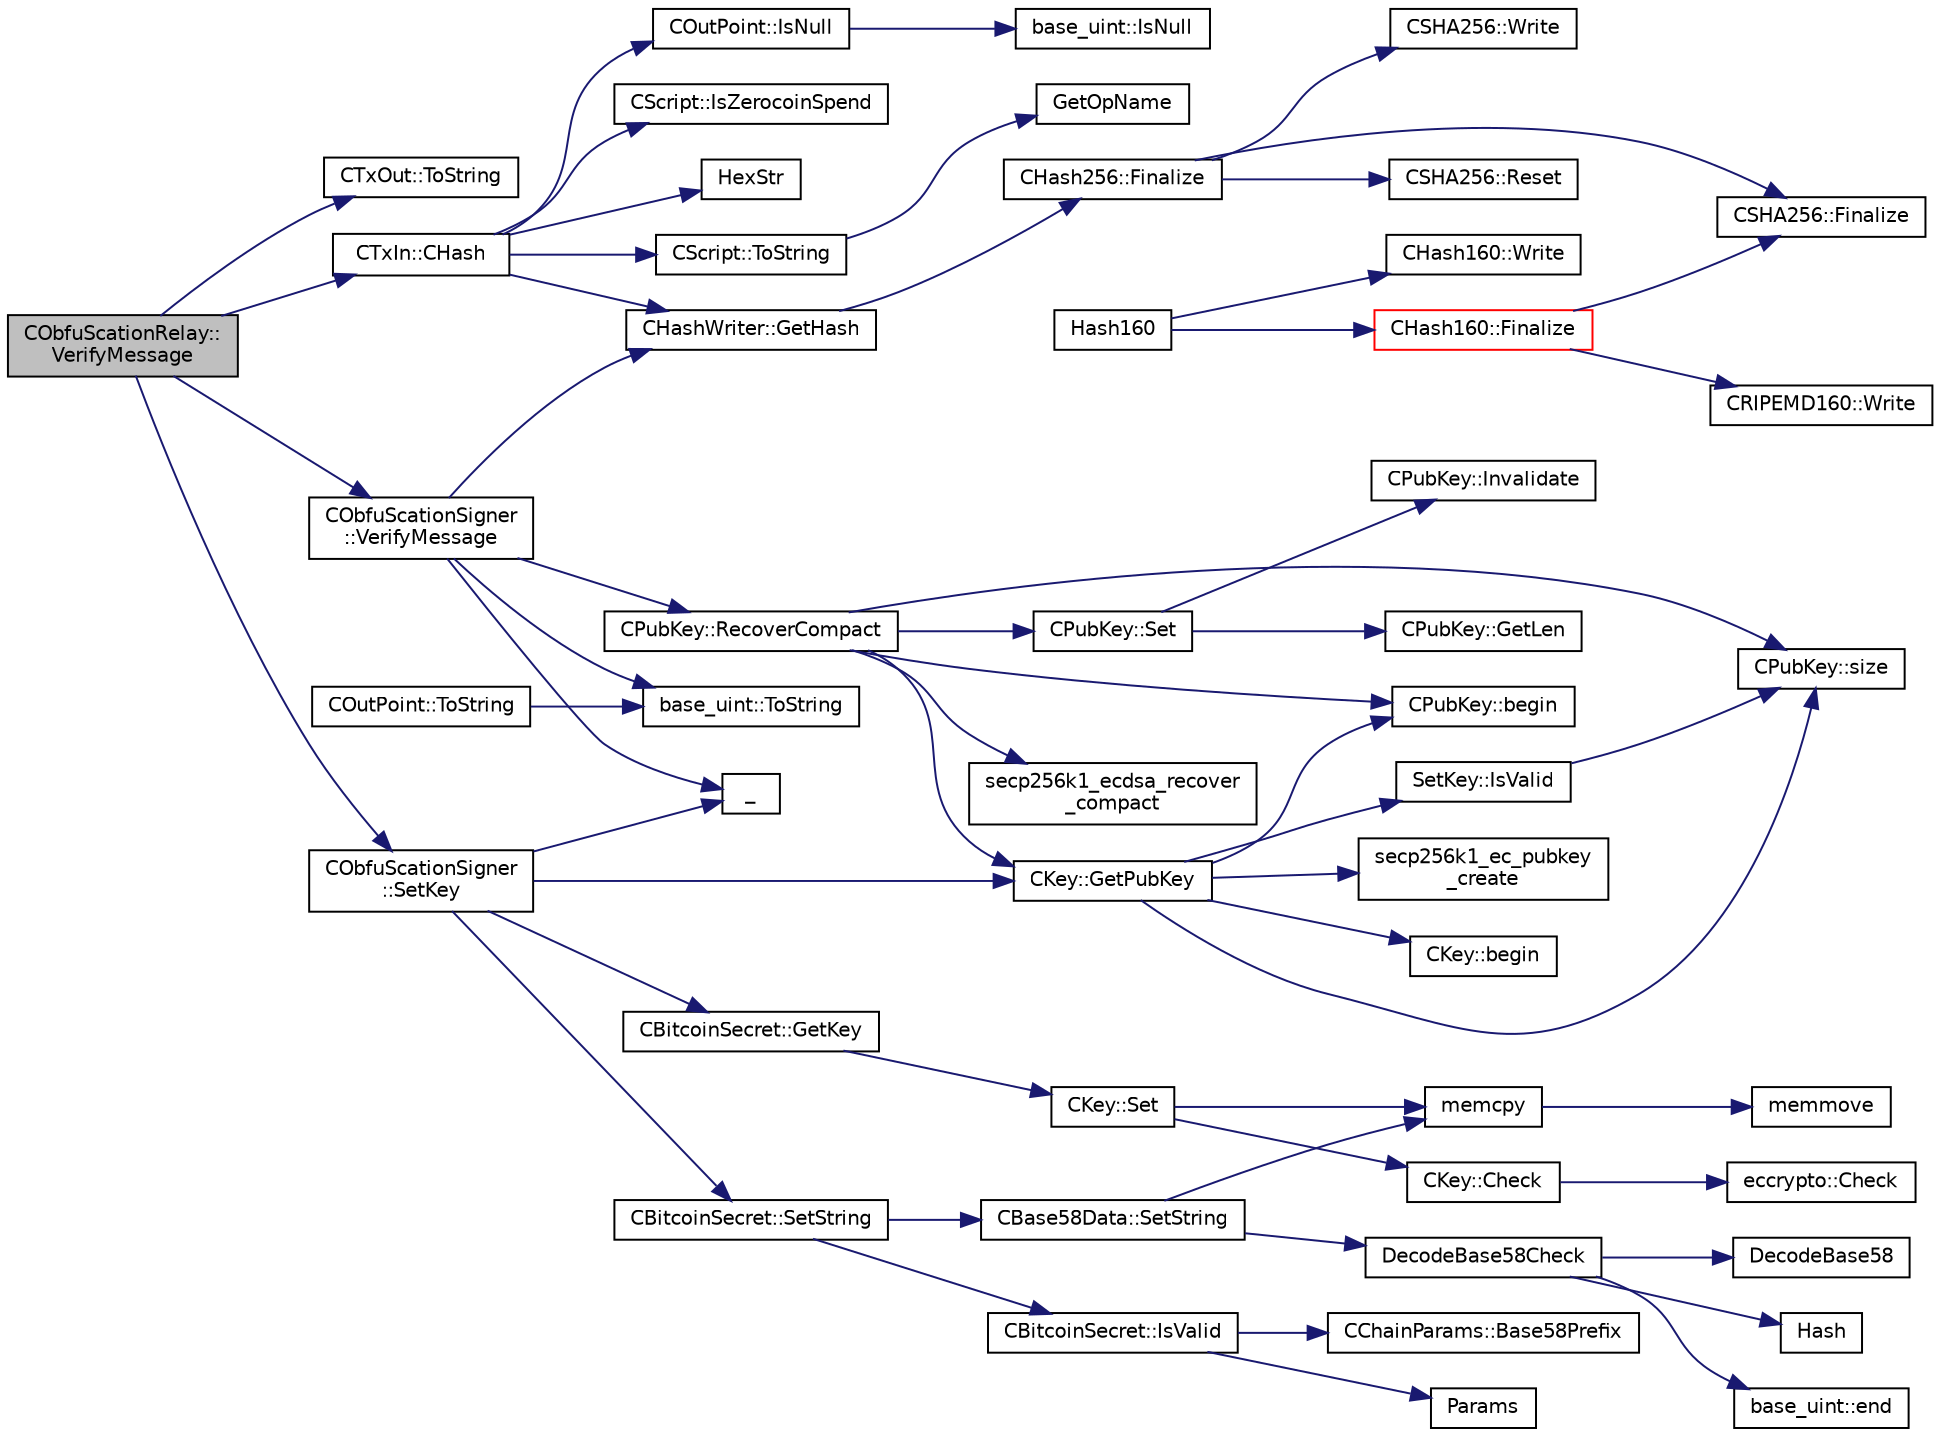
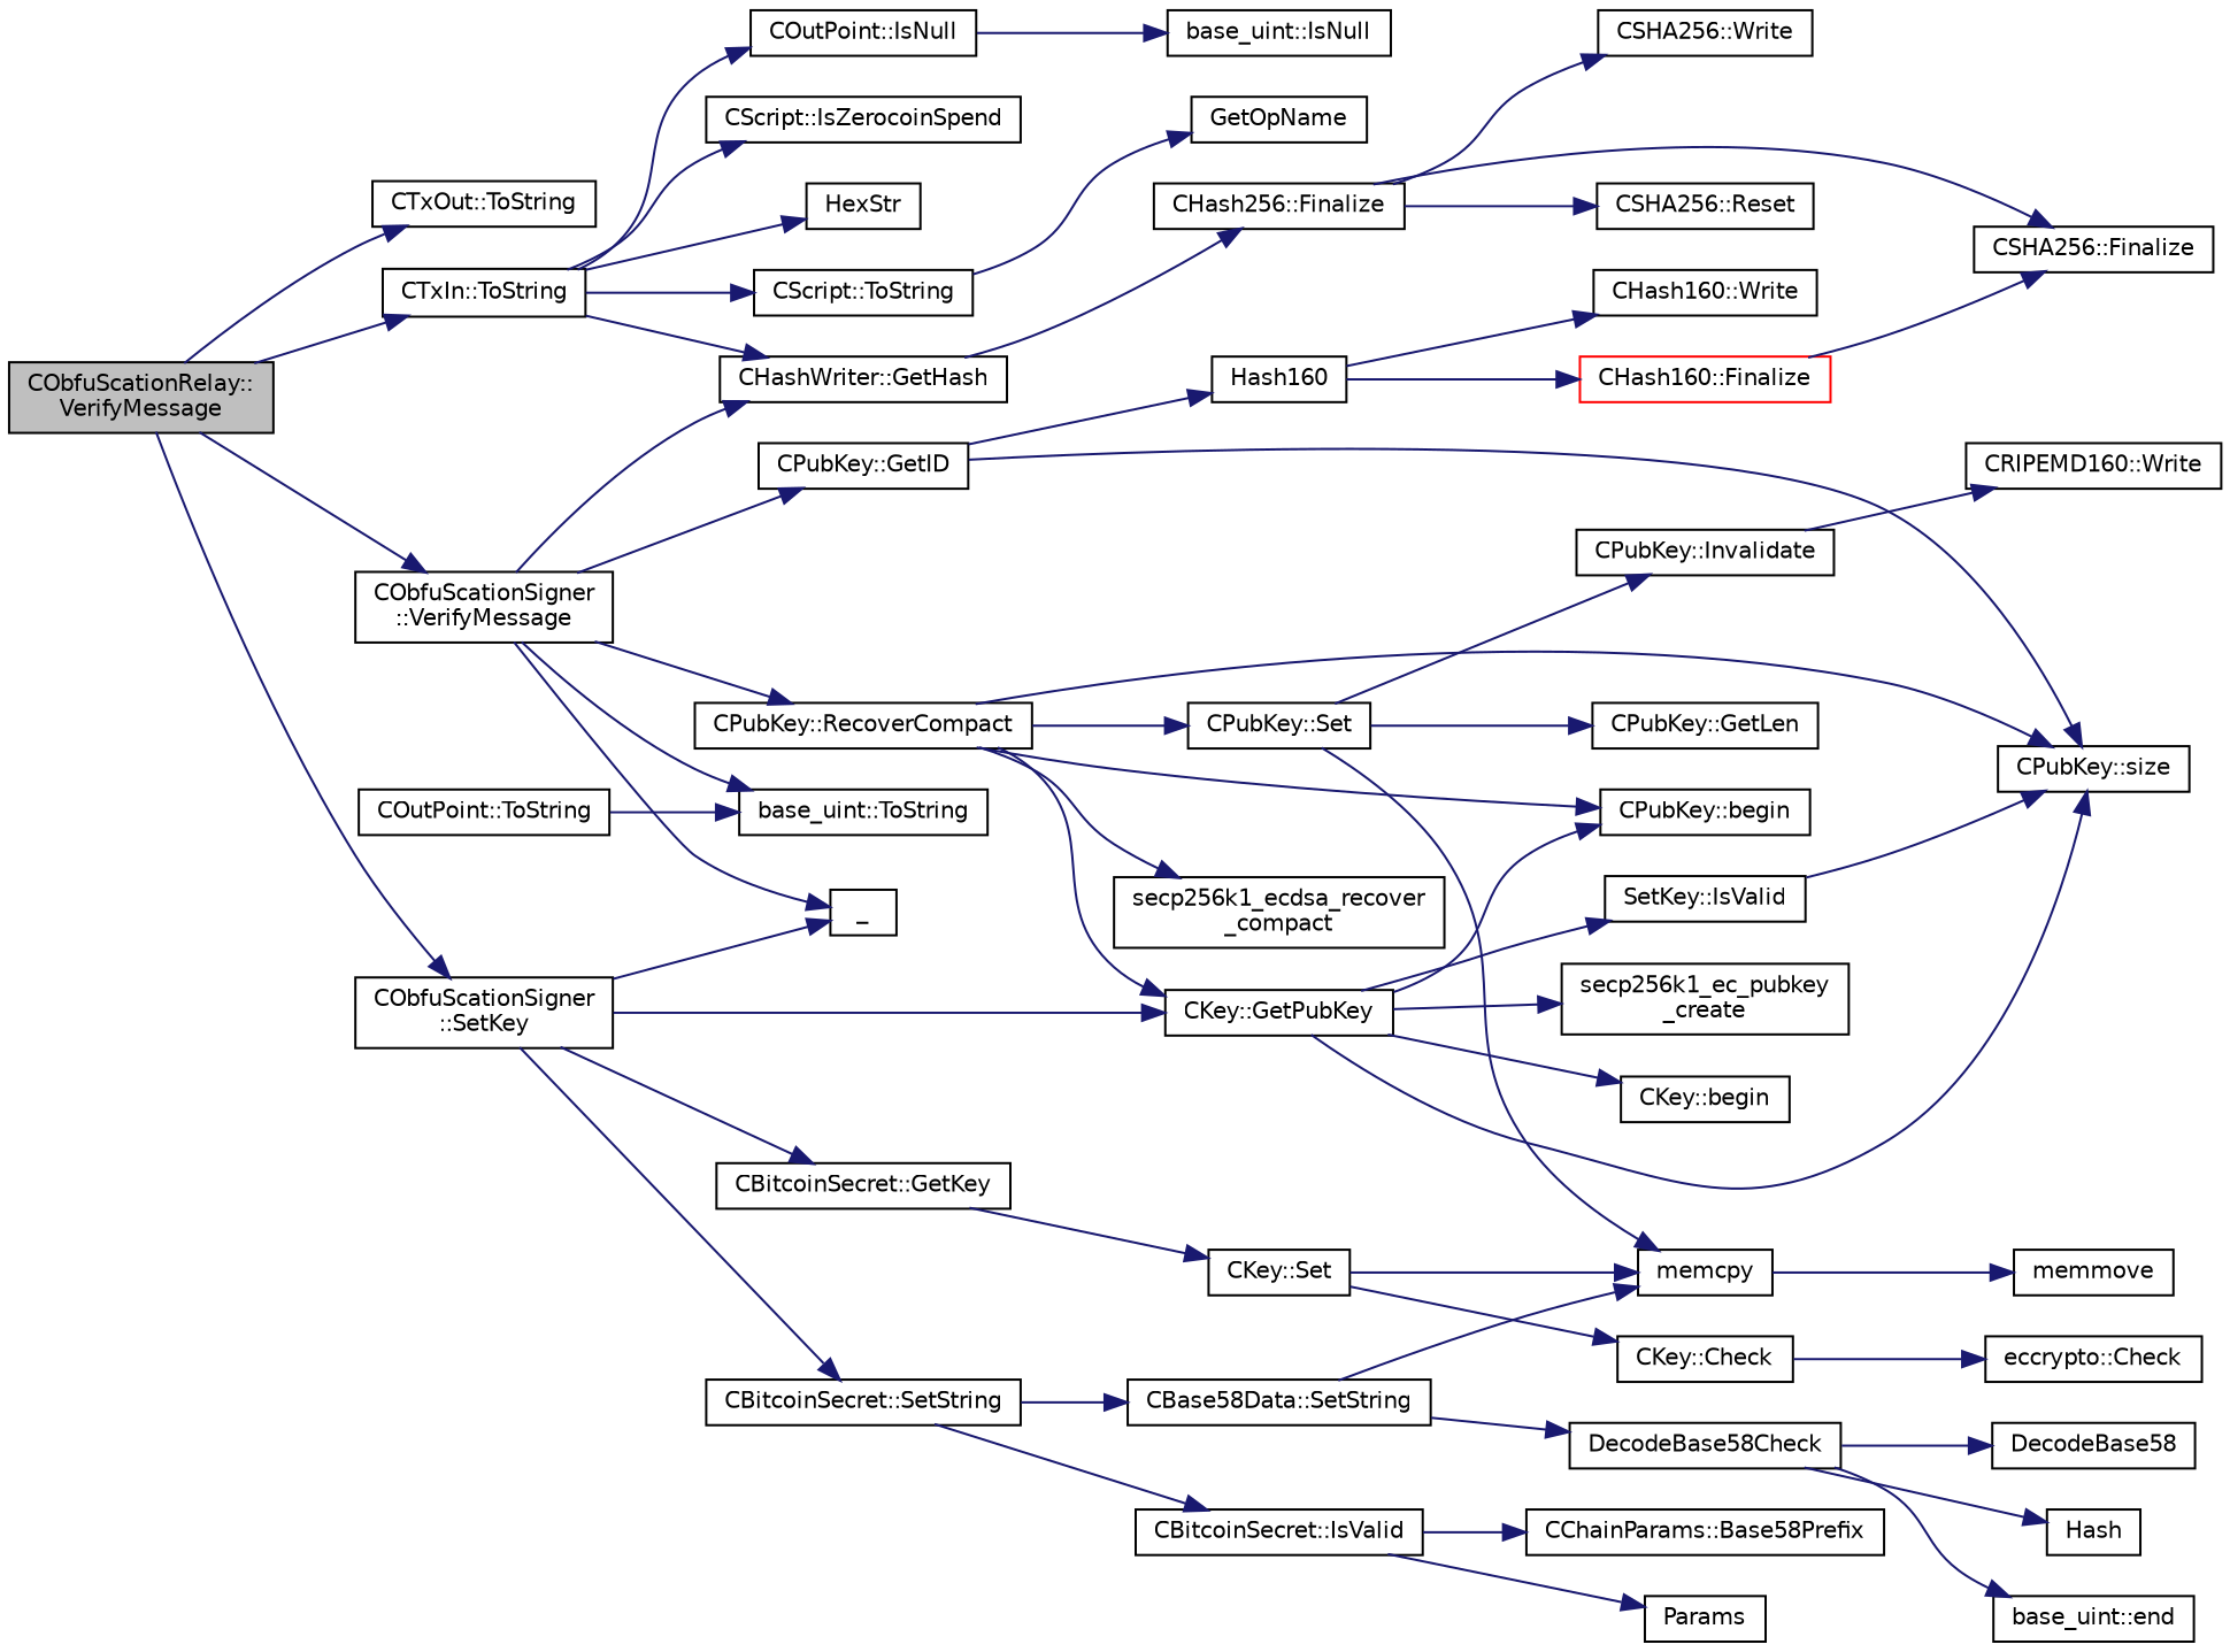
  digraph {
    rankdir=LR
    node [color=black fillcolor=white fontname=Helvetica fontsize=10 shape=record style=filled]
    edge [color=midnightblue fontname=Helvetica fontsize=10 labelfontname=Helvetica labelfontsize=10 style=solid]
    n1 [fillcolor=grey75 fontcolor=black height=0.2 label="CObfuScationRelay::\lVerifyMessage" width=0.4]
-   n2 [height=0.2 label="CTxIn::CHash" width=0.4]
+   n2 [height=0.2 label="CTxIn::ToString" width=0.4]
    n3 [height=0.2 label="CTxOut::ToString" width=0.4]
    n4 [height=0.2 label="CObfuScationSigner\l::SetKey" width=0.4]
    n5 [height=0.2 label="CObfuScationSigner\l::VerifyMessage" width=0.4]
    n6 [height=0.2 label="COutPoint::IsNull" width=0.4]
    n7 [height=0.2 label="CScript::IsZerocoinSpend" width=0.4]
    n8 [height=0.2 label=HexStr width=0.4]
    n9 [height=0.2 label="CScript::ToString" width=0.4]
    n10 [height=0.2 label="CHashWriter::GetHash" width=0.4]
    n11 [height=0.2 label="CBitcoinSecret::SetString" width=0.4]
    n12 [height=0.2 label=_ width=0.4]
    n13 [height=0.2 label="CBitcoinSecret::GetKey" width=0.4]
    n14 [height=0.2 label="CKey::GetPubKey" width=0.4]
    n15 [height=0.2 label="base_uint::ToString" width=0.4]
    n16 [height=0.2 label="CPubKey::RecoverCompact" width=0.4]
+   n17 [height=0.2 label="CPubKey::GetID" width=0.4]
    n18 [height=0.2 label="COutPoint::ToString" width=0.4]
    n19 [height=0.2 label="base_uint::IsNull" width=0.4]
    n20 [height=0.2 label=GetOpName width=0.4]
    n21 [height=0.2 label="CBase58Data::SetString" width=0.4]
    n22 [height=0.2 label="CBitcoinSecret::IsValid" width=0.4]
    n23 [height=0.2 label="CKey::Set" width=0.4]
    n24 [height=0.2 label="secp256k1_ec_pubkey\l_create" width=0.4]
    n25 [height=0.2 label="CPubKey::begin" width=0.4]
    n26 [height=0.2 label="CKey::begin" width=0.4]
    n27 [height=0.2 label="CPubKey::size" width=0.4]
    n28 [height=0.2 label="SetKey::IsValid" width=0.4]
    n29 [height=0.2 label=DecodeBase58Check width=0.4]
    n30 [height=0.2 label=memcpy width=0.4]
    n31 [height=0.2 label=Params width=0.4]
    n32 [height=0.2 label="CChainParams::Base58Prefix" width=0.4]
    n33 [height=0.2 label=DecodeBase58 width=0.4]
    n34 [height=0.2 label=Hash width=0.4]
    n35 [height=0.2 label="base_uint::end" width=0.4]
    n36 [height=0.2 label=memmove width=0.4]
    n37 [height=0.2 label="CKey::Check" width=0.4]
    n38 [height=0.2 label="eccrypto::Check" width=0.4]
    n39 [height=0.2 label="CPubKey::GetLen" width=0.4]
    n40 [height=0.2 label="secp256k1_ecdsa_recover\l_compact" width=0.4]
    n41 [height=0.2 label="CPubKey::Set" width=0.4]
    n42 [height=0.2 label="CHash256::Finalize" width=0.4]
    n43 [height=0.2 label=Hash160 width=0.4]
    n44 [height=0.2 label="CPubKey::Invalidate" width=0.4]
    n45 [height=0.2 label="CSHA256::Finalize" width=0.4]
    n46 [height=0.2 label="CSHA256::Reset" width=0.4]
    n47 [height=0.2 label="CSHA256::Write" width=0.4]
    n48 [height=0.2 label="CHash160::Write" width=0.4]
    n49 [color=red height=0.2 label="CHash160::Finalize" width=0.4]
    n50 [height=0.2 label="CRIPEMD160::Write" width=0.4]
    n1 -> n2
    n1 -> n3
    n1 -> n4
    n1 -> n5
    n2 -> n6
    n2 -> n7
    n2 -> n8
    n2 -> n9
    n2 -> n10
    n4 -> n11
    n4 -> n12
    n4 -> n13
    n4 -> n14
    n5 -> n10
    n5 -> n12
    n5 -> n15
    n5 -> n16
+   n5 -> n17
    n6 -> n19
    n9 -> n20
    n10 -> n42
    n11 -> n21
    n11 -> n22
    n13 -> n23
    n14 -> n24
    n14 -> n25
    n14 -> n26
    n14 -> n27
    n14 -> n28
    n16 -> n14
    n16 -> n25
    n16 -> n27
    n16 -> n40
    n16 -> n41
+   n17 -> n27
+   n17 -> n43
    n18 -> n15
    n21 -> n29
    n21 -> n30
    n22 -> n31
    n22 -> n32
    n23 -> n30
    n23 -> n37
    n28 -> n27
    n29 -> n33
    n29 -> n34
    n29 -> n35
    n30 -> n36
    n37 -> n38
+   n41 -> n30
    n41 -> n39
    n41 -> n44
    n42 -> n45
    n42 -> n46
    n42 -> n47
    n43 -> n48
    n43 -> n49
    n49 -> n45
-   n49 -> n50
+   n44 -> n50
  }
